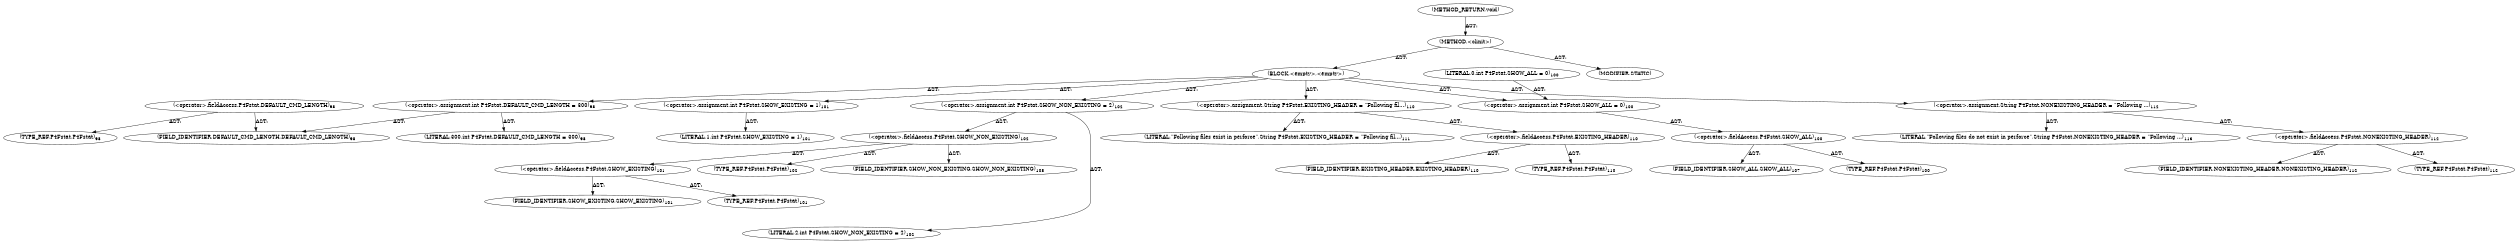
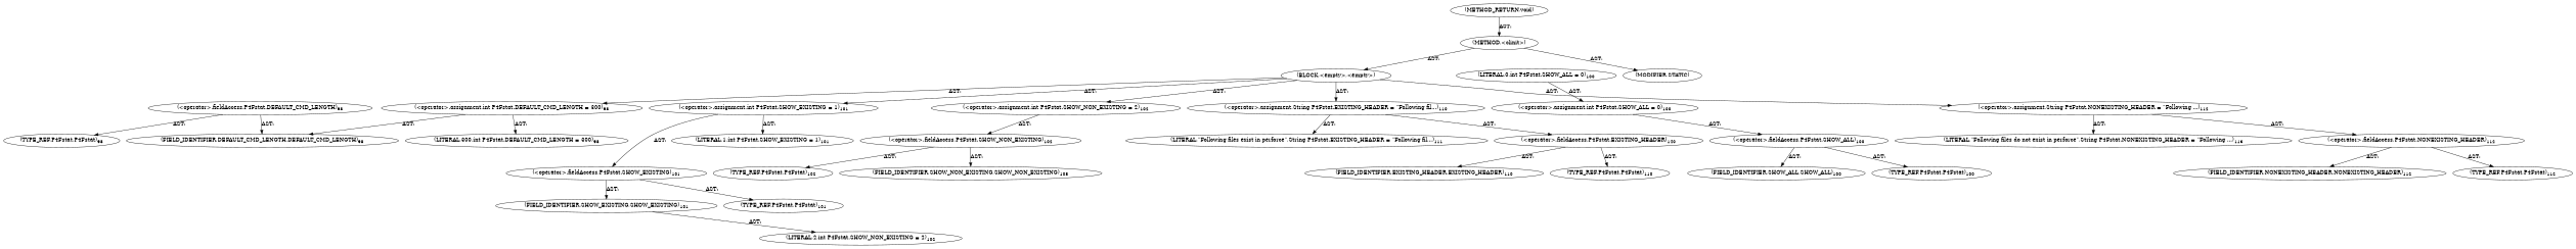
  digraph {
    n1 [label=<(METHOD,&lt;clinit&gt;)>]
    n2 [label=<(BLOCK,&lt;empty&gt;,&lt;empty&gt;)>]
    n3 [label=<(MODIFIER,STATIC)>]
    n4 [label=<(&lt;operator&gt;.assignment,int P4Fstat.DEFAULT_CMD_LENGTH = 300)<SUB>98</SUB>>]
    n5 [label=<(&lt;operator&gt;.assignment,int P4Fstat.SHOW_ALL = 0)<SUB>100</SUB>>]
    n6 [label=<(&lt;operator&gt;.assignment,int P4Fstat.SHOW_EXISTING = 1)<SUB>101</SUB>>]
    n7 [label=<(&lt;operator&gt;.assignment,int P4Fstat.SHOW_NON_EXISTING = 2)<SUB>102</SUB>>]
    n8 [label=<(&lt;operator&gt;.assignment,String P4Fstat.EXISTING_HEADER = &quot;Following fil...)<SUB>110</SUB>>]
    n9 [label=<(&lt;operator&gt;.assignment,String P4Fstat.NONEXISTING_HEADER = &quot;Following ...)<SUB>112</SUB>>]
    n10 [label=<(METHOD_RETURN,void)>]
    n11 [label=<(LITERAL,300,int P4Fstat.DEFAULT_CMD_LENGTH = 300)<SUB>98</SUB>>]
    n12 [label=<(FIELD_IDENTIFIER,DEFAULT_CMD_LENGTH,DEFAULT_CMD_LENGTH)<SUB>98</SUB>>]
    n13 [label=<(&lt;operator&gt;.fieldAccess,P4Fstat.SHOW_ALL)<SUB>100</SUB>>]
    n14 [label=<(&lt;operator&gt;.fieldAccess,P4Fstat.SHOW_EXISTING)<SUB>101</SUB>>]
    n15 [label=<(LITERAL,1,int P4Fstat.SHOW_EXISTING = 1)<SUB>101</SUB>>]
    n16 [label=<(&lt;operator&gt;.fieldAccess,P4Fstat.SHOW_NON_EXISTING)<SUB>102</SUB>>]
    n17 [label=<(LITERAL,2,int P4Fstat.SHOW_NON_EXISTING = 2)<SUB>102</SUB>>]
-   n18 [label=<(&lt;operator&gt;.fieldAccess,P4Fstat.EXISTING_HEADER)<SUB>110</SUB>>]
+   n18 [label=<(&lt;operator&gt;.fieldAccess,P4Fstat.EXISTING_HEADER)<SUB>140</SUB>>]
    n19 [label=<(LITERAL,&quot;Following files exist in perforce&quot;,String P4Fstat.EXISTING_HEADER = &quot;Following fil...)<SUB>111</SUB>>]
    n20 [label=<(&lt;operator&gt;.fieldAccess,P4Fstat.NONEXISTING_HEADER)<SUB>112</SUB>>]
    n21 [label=<(LITERAL,&quot;Following files do not exist in perforce&quot;,String P4Fstat.NONEXISTING_HEADER = &quot;Following ...)<SUB>113</SUB>>]
    n22 [label=<(&lt;operator&gt;.fieldAccess,P4Fstat.DEFAULT_CMD_LENGTH)<SUB>98</SUB>>]
    n23 [label=<(TYPE_REF,P4Fstat,P4Fstat)<SUB>98</SUB>>]
    n24 [label=<(TYPE_REF,P4Fstat,P4Fstat)<SUB>100</SUB>>]
-   n25 [label=<(FIELD_IDENTIFIER,SHOW_ALL,SHOW_ALL)<SUB>107</SUB>>]
+   n25 [label=<(FIELD_IDENTIFIER,SHOW_ALL,SHOW_ALL)<SUB>100</SUB>>]
    n26 [label=<(LITERAL,0,int P4Fstat.SHOW_ALL = 0)<SUB>100</SUB>>]
    n27 [label=<(TYPE_REF,P4Fstat,P4Fstat)<SUB>101</SUB>>]
    n28 [label=<(FIELD_IDENTIFIER,SHOW_EXISTING,SHOW_EXISTING)<SUB>101</SUB>>]
    n29 [label=<(TYPE_REF,P4Fstat,P4Fstat)<SUB>102</SUB>>]
    n30 [label=<(FIELD_IDENTIFIER,SHOW_NON_EXISTING,SHOW_NON_EXISTING)<SUB>108</SUB>>]
    n31 [label=<(TYPE_REF,P4Fstat,P4Fstat)<SUB>110</SUB>>]
    n32 [label=<(FIELD_IDENTIFIER,EXISTING_HEADER,EXISTING_HEADER)<SUB>110</SUB>>]
    n33 [label=<(TYPE_REF,P4Fstat,P4Fstat)<SUB>112</SUB>>]
    n34 [label=<(FIELD_IDENTIFIER,NONEXISTING_HEADER,NONEXISTING_HEADER)<SUB>112</SUB>>]
    n1 -> n2 [label="AST: "]
    n1 -> n3 [label="AST: "]
    n2 -> n4 [label="AST: "]
-   n2 -> n5 [label="AST: "]
    n2 -> n6 [label="AST: "]
    n2 -> n7 [label="AST: "]
    n2 -> n8 [label="AST: "]
    n2 -> n9 [label="AST: "]
    n4 -> n11 [label="AST: "]
    n4 -> n12 [label="AST: "]
    n5 -> n13 [label="AST: "]
-   n16 -> n14 [label="AST: "]
+   n6 -> n14 [label="AST: "]
    n6 -> n15 [label="AST: "]
    n7 -> n16 [label="AST: "]
-   n7 -> n17 [label="AST: "]
+   n28 -> n17 [label="AST: "]
    n8 -> n18 [label="AST: "]
    n8 -> n19 [label="AST: "]
    n9 -> n20 [label="AST: "]
    n9 -> n21 [label="AST: "]
    n10 -> n1 [label="AST: "]
    n13 -> n24 [label="AST: "]
    n13 -> n25 [label="AST: "]
    n14 -> n27 [label="AST: "]
    n14 -> n28 [label="AST: "]
    n16 -> n29 [label="AST: "]
    n16 -> n30 [label="AST: "]
    n18 -> n31 [label="AST: "]
    n18 -> n32 [label="AST: "]
    n20 -> n33 [label="AST: "]
    n20 -> n34 [label="AST: "]
    n22 -> n12 [label="AST: "]
    n22 -> n23 [label="AST: "]
    n26 -> n5 [label="AST: "]
  }
